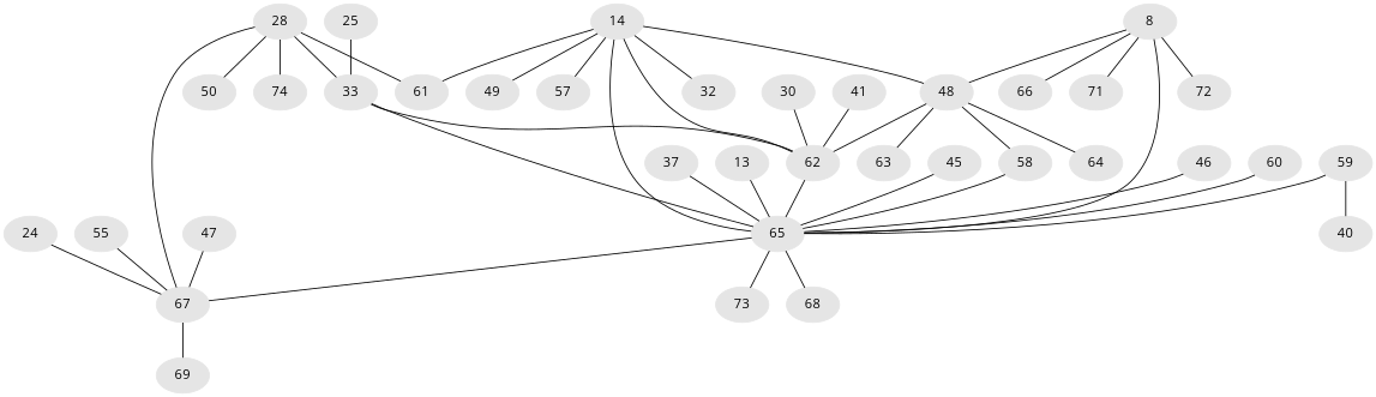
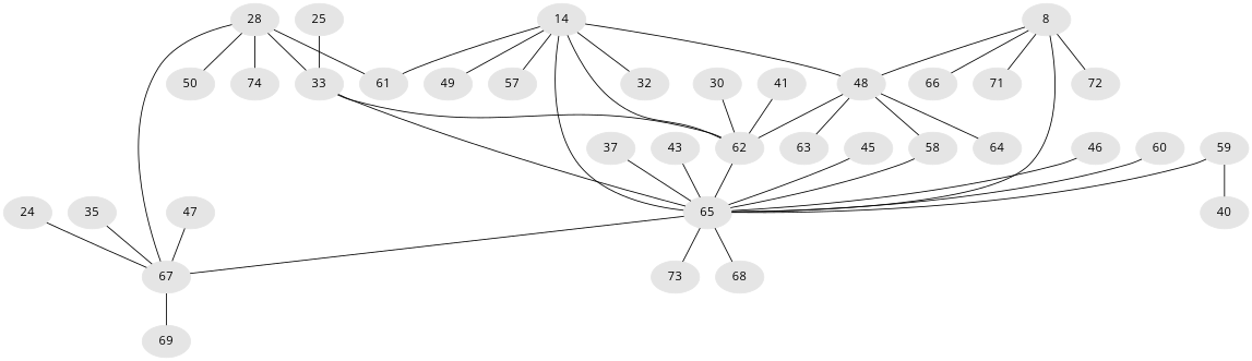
  graph {
    fontname="Open Sans"
    node [color=gray90 fontname="Open Sans" style=filled]
    edge [fontname="Open Sans"]
    48 [super="+36+15"]
    62 [super="+21+6+44"]
    58
    63 [super="+35"]
    64 [super="+56"]
    8
    65 [super="+22+34+38+9+24+31+10"]
    66 [super="+39"]
    71
    72 [super="+23"]
    67 [super="+12+17+18+42"]
    68
    73
    14 [super="+13+2"]
    32
    49
    57
    61
    33 [super="+5"]
    25
    28 [super="+20+27"]
    50
    74
    69
    30 [super="+26"]
    37
    41
-   43 [label=13]
+   43
    45
    46
    47
    n32 [label=24]
-   55
+   55 [label=35]
    59
    40
    60 [super="+52"]
    48 -- 62
    48 -- 58
    48 -- 63
    48 -- 64
    62 -- 65
    58 -- 65
    8 -- 48 [weight=2]
    8 -- 65 [weight=4]
    8 -- 66
    8 -- 71
    8 -- 72
    65 -- 67 [weight=2]
    65 -- 68
    65 -- 73
    67 -- 69
    14 -- 48 [weight=2]
    14 -- 62
    14 -- 65 [weight=3]
    14 -- 32
    14 -- 49
    14 -- 57
    14 -- 61
    33 -- 62 [weight=2]
    33 -- 65 [weight=3]
    25 -- 33
    28 -- 67
    28 -- 61
    28 -- 33 [weight=2]
    28 -- 50
    28 -- 74
    30 -- 62
    37 -- 65
    41 -- 62
    43 -- 65
    45 -- 65
    46 -- 65
    47 -- 67
    n32 -- 67
    55 -- 67
    59 -- 65
    59 -- 40
    60 -- 65
  }
